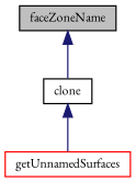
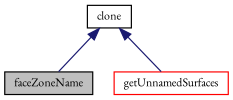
  digraph {
    fontname="EB Garamond"
    rankdir=TB
    node [color=black fontname="EB Garamond" fontsize=10 shape=record]
    edge [color=midnightblue dir=back fontname="EB Garamond" fontsize=10 labelfontname=FreeSans labelfontsize=10 style=solid]
    n1 [fillcolor=grey75 fontcolor=black height=0.2 label=faceZoneName style=filled width=0.4]
    n2 [height=0.2 label=clone width=0.4]
    n3 [color=red height=0.2 label=getUnnamedSurfaces width=0.4]
-   n1 -> n2
+   n2 -> n1
    n2 -> n3
  }
